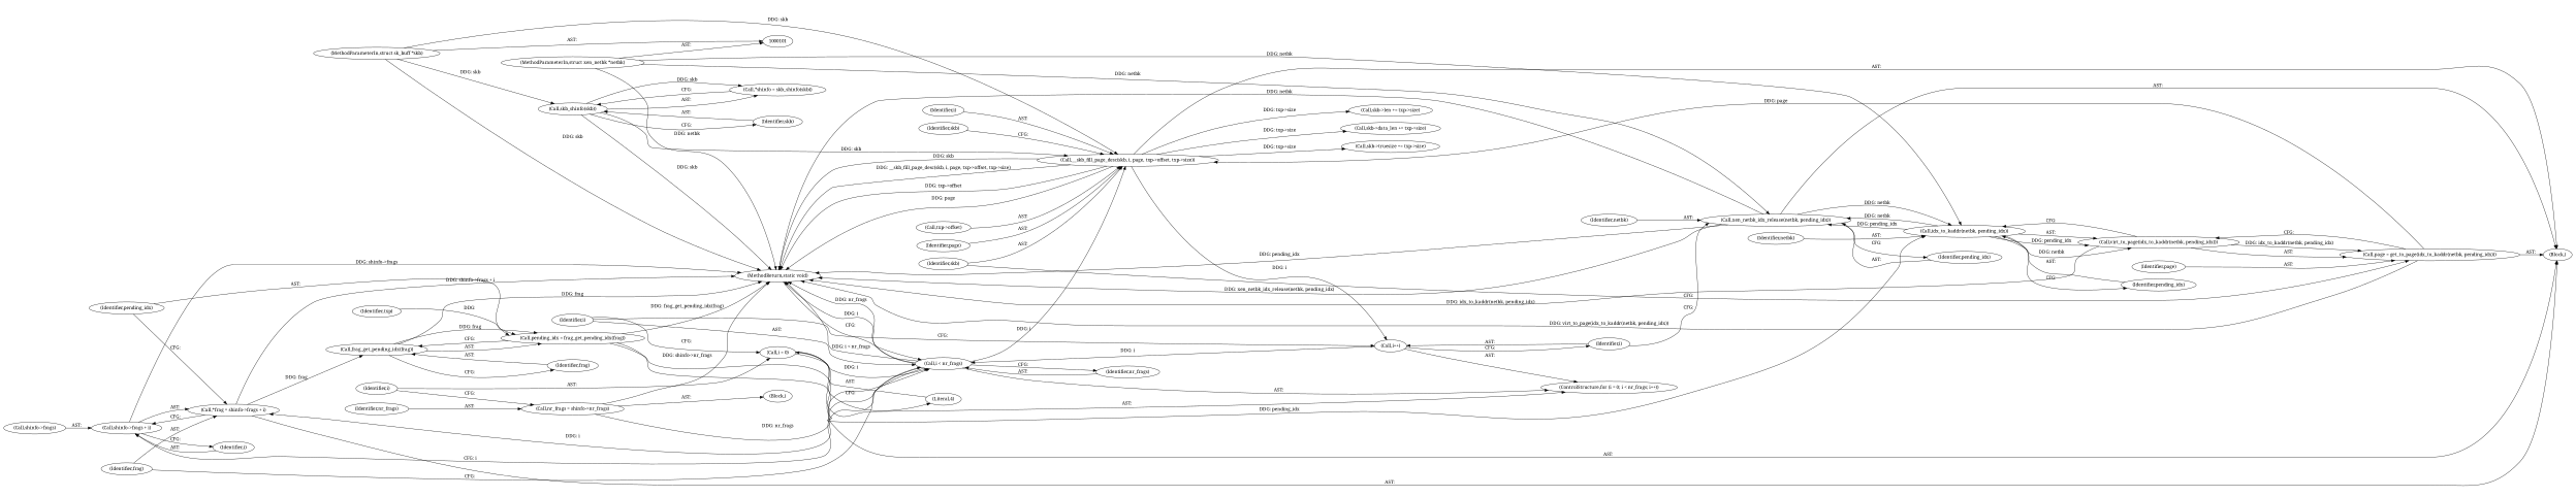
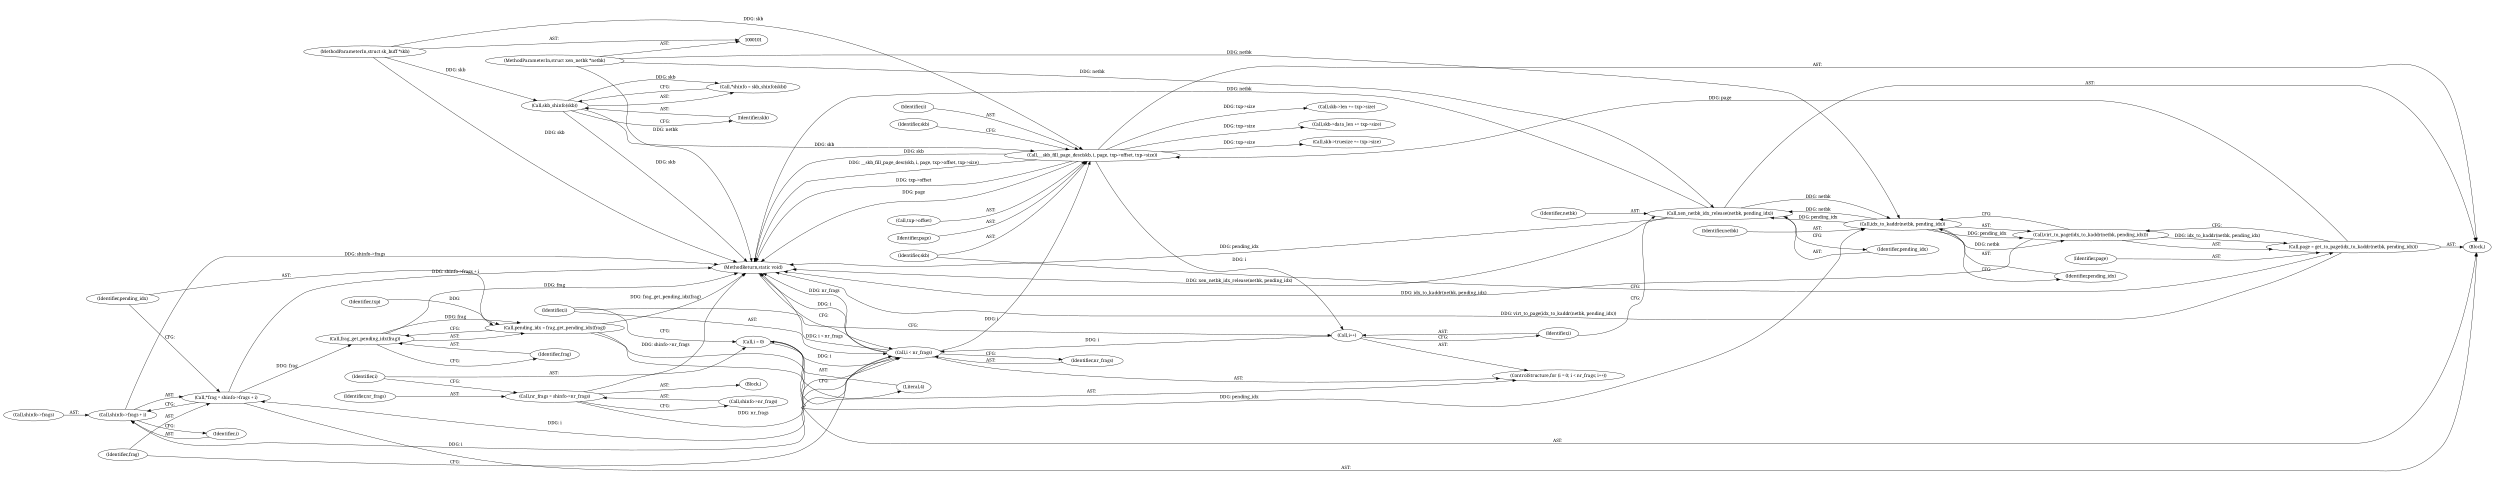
  digraph {
    fontname="Noto Serif"
    rankdir=LR
    node [fontname="Noto Serif"]
    edge [fontname="Noto Serif"]
    n1 [label="(Call,shinfo->frags + i)"]
    n2 [label="(Call,*frag = shinfo->frags + i)"]
    n3 [label="(MethodReturn,static void)"]
    n4 [label="(Identifier,i)"]
    n5 [label="(Block,)"]
    n6 [label="(Call,frag_get_pending_idx(frag))"]
    n7 [label="(Call,i < nr_frags)"]
    n8 [label="(Call,__skb_fill_page_desc(skb, i, page, txp->offset, txp->size))"]
    n9 [label="(ControlStructure,for (i = 0; i < nr_frags; i++))"]
    n10 [label="(Identifier,nr_frags)"]
    n11 [label="(Call,i++)"]
    n12 [label="(Call,skb->len += txp->size)"]
    n13 [label="(Call,skb->data_len += txp->size)"]
    n14 [label="(Call,skb->truesize += txp->size)"]
    n15 [label="(Identifier,i)"]
    n16 [label="(Call,xen_netbk_idx_release(netbk, pending_idx))"]
    n17 [label="(Call,skb_shinfo(skb))"]
    n18 [label="(Identifier,skb)"]
    n19 [label="(Call,*shinfo = skb_shinfo(skb))"]
    n20 [label="(MethodParameterIn,struct sk_buff *skb)"]
    1000101
    n22 [label="(Call,page = get_to_page(idx_to_kaddr(netbk, pending_idx)))"]
    n23 [label="(Call,virt_to_page(idx_to_kaddr(netbk, pending_idx)))"]
    n24 [label="(Call,idx_to_kaddr(netbk, pending_idx))"]
    n25 [label="(Identifier,pending_idx)"]
    n26 [label="(Identifier,pending_idx)"]
    n27 [label="(MethodParameterIn,struct xen_netbk *netbk)"]
    n28 [label="(Call,pending_idx = frag_get_pending_idx(frag))"]
    n29 [label="(Identifier,frag)"]
    n30 [label="(Call,i = 0)"]
    n31 [label="(Literal,4)"]
    n32 [label="(Call,nr_frags = shinfo->nr_frags)"]
+   n33 [label="(Call,shinfo->nr_frags)"]
    n34 [label="(Block,)"]
    n35 [label="(Identifier,nr_frags)"]
    n36 [label="(Identifier,i)"]
    n37 [label="(Identifier,netbk)"]
    n38 [label="(Identifier,i)"]
    n39 [label="(Identifier,pending_idx)"]
    n40 [label="(Identifier,skb)"]
    n41 [label="(Identifier,skb)"]
    n42 [label="(Call,txp->offset)"]
    n43 [label="(Identifier,page)"]
    n44 [label="(Call,shinfo->frags)"]
    n45 [label="(Identifier,page)"]
    n46 [label="(Identifier,txp)"]
    n47 [label="(Identifier,i)"]
    n48 [label="(Identifier,netbk)"]
    n49 [label="(Identifier,frag)"]
    n1 -> n2 [label="AST: "]
    n1 -> n3 [label="DDG: shinfo->frags"]
    n1 -> n4 [label="CFG: "]
    n2 -> n1 [label="CFG: "]
    n2 -> n3 [label="DDG: shinfo->frags + i"]
    n2 -> n5 [label="AST: "]
    n2 -> n6 [label="DDG: frag"]
    n3 -> n7 [label="CFG: "]
    n4 -> n1 [label="AST: "]
    n6 -> n3 [label="DDG: frag"]
    n6 -> n28 [label="AST: "]
    n6 -> n28 [label="DDG: frag"]
    n6 -> n29 [label="CFG: "]
-   n7 -> n1 [label="CFG: i"]
+   n7 -> n1 [label="DDG: i"]
    n7 -> n2 [label="DDG: i"]
    n7 -> n3 [label="DDG: i < nr_frags"]
    n7 -> n3 [label="DDG: nr_frags"]
    n7 -> n3 [label="DDG: i"]
    n7 -> n8 [label="DDG: i"]
    n7 -> n9 [label="AST: "]
    n7 -> n10 [label="CFG: "]
    n8 -> n3 [label="DDG: skb"]
    n8 -> n3 [label="DDG: __skb_fill_page_desc(skb, i, page, txp->offset, txp->size)"]
    n8 -> n3 [label="DDG: txp->offset"]
    n8 -> n3 [label="DDG: page"]
    n8 -> n5 [label="AST: "]
    n8 -> n11 [label="DDG: i"]
    n8 -> n12 [label="DDG: txp->size"]
    n8 -> n13 [label="DDG: txp->size"]
    n8 -> n14 [label="DDG: txp->size"]
    n10 -> n7 [label="AST: "]
    n11 -> n7 [label="DDG: i"]
    n11 -> n9 [label="AST: "]
    n11 -> n15 [label="CFG: "]
    n15 -> n11 [label="AST: "]
    n15 -> n16 [label="CFG: "]
    n16 -> n3 [label="DDG: pending_idx"]
    n16 -> n3 [label="DDG: xen_netbk_idx_release(netbk, pending_idx)"]
    n16 -> n3 [label="DDG: netbk"]
    n16 -> n5 [label="AST: "]
    n16 -> n24 [label="DDG: netbk"]
    n16 -> n26 [label="CFG: "]
    n17 -> n3 [label="DDG: skb"]
    n17 -> n8 [label="DDG: skb"]
    n17 -> n18 [label="CFG: "]
    n17 -> n19 [label="AST: "]
    n17 -> n19 [label="DDG: skb"]
    n18 -> n17 [label="AST: "]
    n19 -> n17 [label="CFG: "]
    n20 -> n3 [label="DDG: skb"]
    n20 -> n8 [label="DDG: skb"]
    n20 -> n17 [label="DDG: skb"]
    n20 -> 1000101 [label="AST: "]
    n22 -> n3 [label="DDG: virt_to_page(idx_to_kaddr(netbk, pending_idx))"]
    n22 -> n5 [label="AST: "]
    n22 -> n8 [label="DDG: page"]
    n22 -> n23 [label="CFG: "]
    n23 -> n3 [label="DDG: idx_to_kaddr(netbk, pending_idx)"]
    n23 -> n22 [label="AST: "]
    n23 -> n22 [label="DDG: idx_to_kaddr(netbk, pending_idx)"]
    n23 -> n24 [label="CFG: "]
    n24 -> n16 [label="DDG: netbk"]
    n24 -> n16 [label="DDG: pending_idx"]
    n24 -> n23 [label="AST: "]
    n24 -> n23 [label="DDG: netbk"]
    n24 -> n23 [label="DDG: pending_idx"]
    n24 -> n25 [label="CFG: "]
    n25 -> n24 [label="AST: "]
    n26 -> n16 [label="AST: "]
    n27 -> n3 [label="DDG: netbk"]
    n27 -> n16 [label="DDG: netbk"]
    n27 -> 1000101 [label="AST: "]
    n27 -> n24 [label="DDG: netbk"]
    n28 -> n3 [label="DDG: frag_get_pending_idx(frag)"]
    n28 -> n5 [label="AST: "]
    n28 -> n6 [label="CFG: "]
    n28 -> n24 [label="DDG: pending_idx"]
    n29 -> n6 [label="AST: "]
    n30 -> n7 [label="DDG: i"]
    n30 -> n9 [label="AST: "]
    n30 -> n31 [label="CFG: "]
    n31 -> n30 [label="AST: "]
    n32 -> n3 [label="DDG: shinfo->nr_frags"]
    n32 -> n7 [label="DDG: nr_frags"]
+   n32 -> n33 [label="CFG: "]
    n32 -> n34 [label="AST: "]
+   n33 -> n32 [label="AST: "]
    n35 -> n32 [label="AST: "]
    n36 -> n30 [label="AST: "]
    n36 -> n32 [label="CFG: "]
    n37 -> n16 [label="AST: "]
    n38 -> n7 [label="AST: "]
    n38 -> n11 [label="CFG: "]
    n38 -> n30 [label="CFG: "]
    n39 -> n2 [label="CFG: "]
    n39 -> n28 [label="AST: "]
    n40 -> n8 [label="CFG: "]
    n41 -> n8 [label="AST: "]
    n41 -> n22 [label="CFG: "]
    n42 -> n8 [label="AST: "]
    n43 -> n8 [label="AST: "]
    n44 -> n1 [label="AST: "]
    n45 -> n22 [label="AST: "]
    n46 -> n28 [label="DDG: "]
    n47 -> n8 [label="AST: "]
    n48 -> n24 [label="AST: "]
    n49 -> n2 [label="AST: "]
    n49 -> n7 [label="CFG: "]
  }
